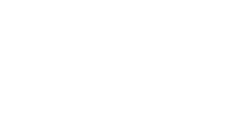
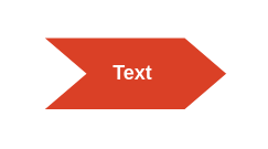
  <mxCell id="0" />
  <mxCell id="1" parent="0" />
+ <mxCell id="2" value="&lt;b style=&quot;color: rgb(255 , 255 , 255)&quot;&gt;Text&lt;/b&gt;" style="shape=step;perimeter=stepPerimeter;whiteSpace=wrap;html=1;fixedSize=1;fontSize=12;fontColor=#000000;fillColor=#DA4026;size=28;strokeColor=#FFFFFF;strokeWidth=5;" vertex="1" parent="1"><mxGeometry x="20" y="20" width="120" height="48" as="geometry" /></mxCell>
